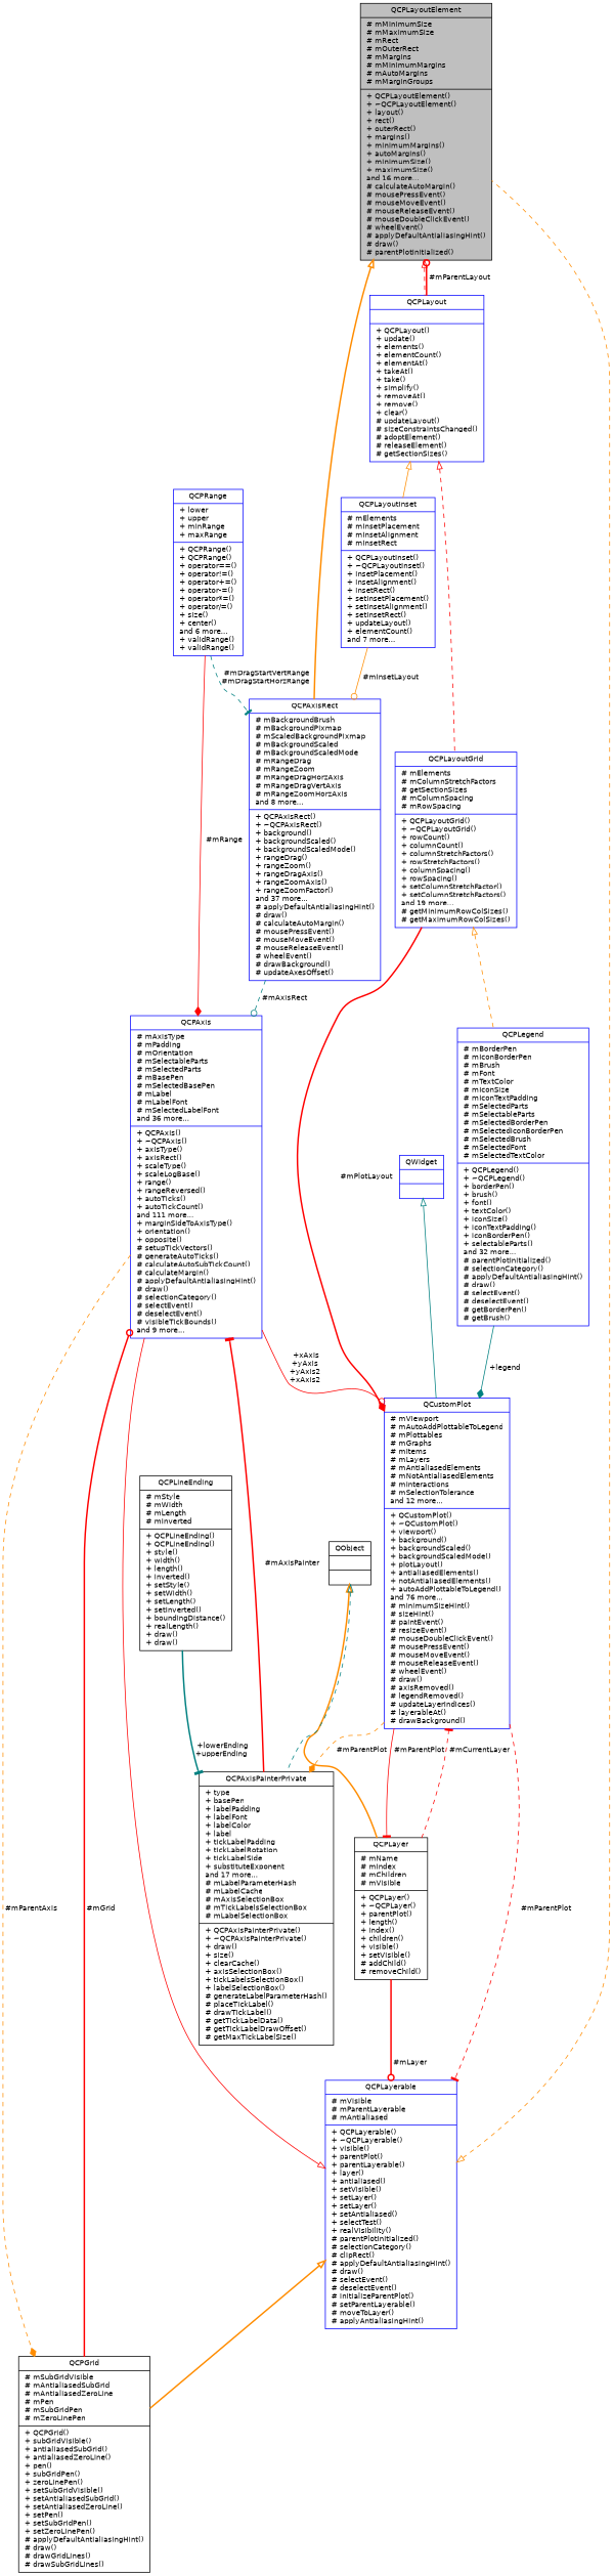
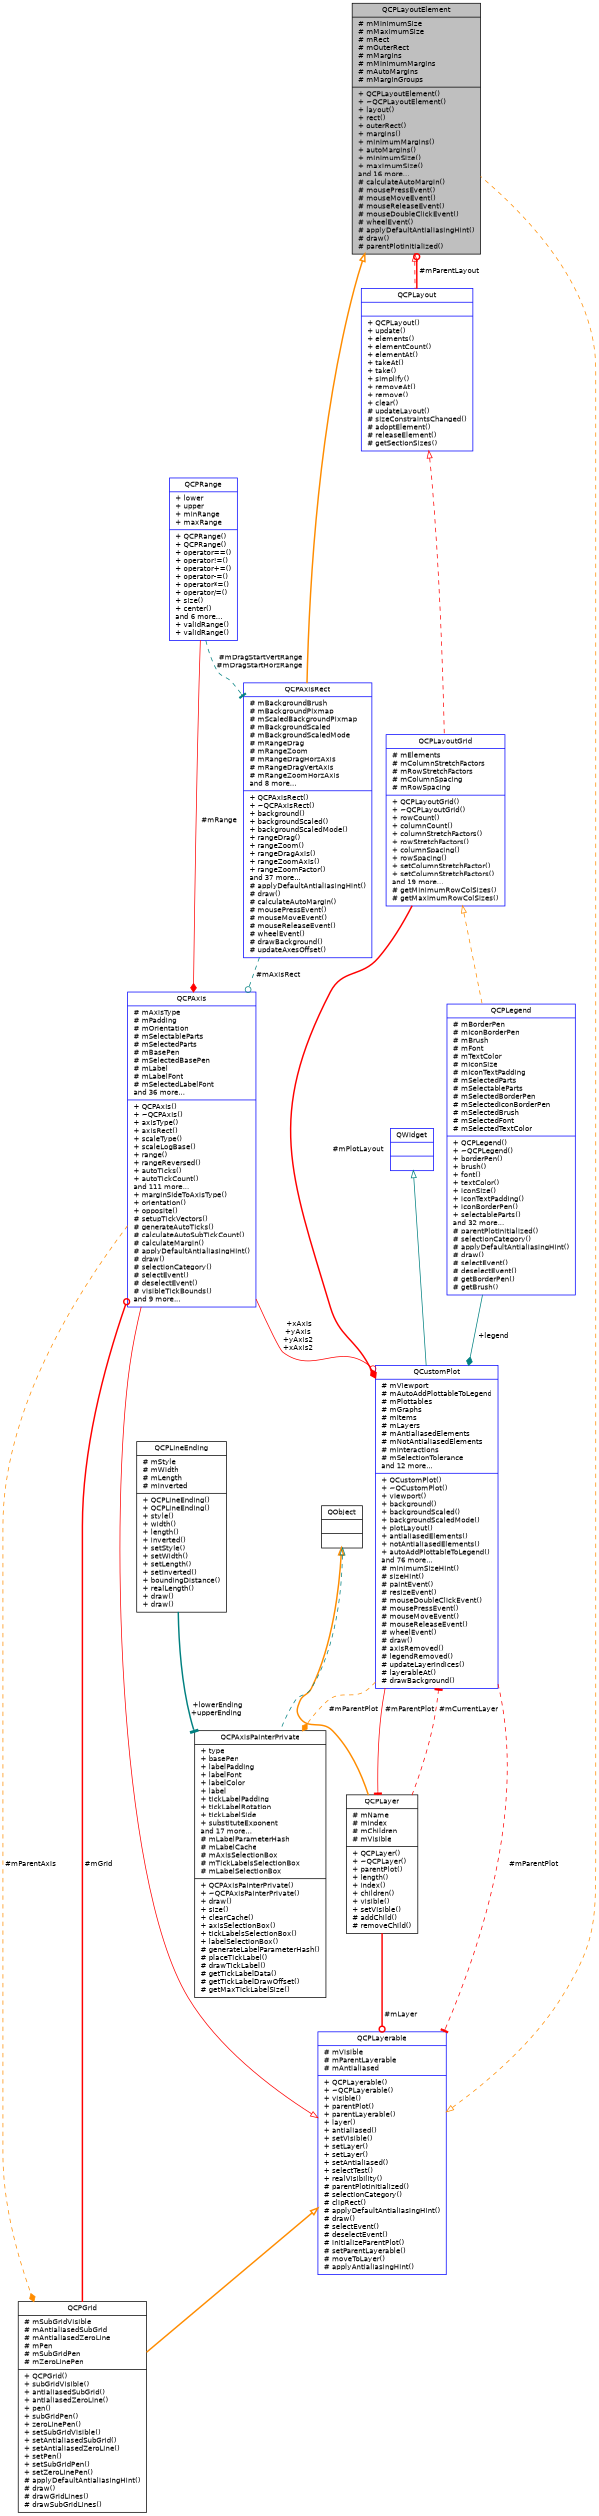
  digraph {
    node [color=blue fillcolor=white fontname=Helvetica fontsize=10 shape=record style=filled]
    edge [color=red fontname=Helvetica fontsize=10 labelfontname=Helvetica labelfontsize=10 style=dashed]
    n1 [color=black fillcolor=grey75 fontcolor=black height=0.2 label="{QCPLayoutElement\n|# mMinimumSize\l# mMaximumSize\l# mRect\l# mOuterRect\l# mMargins\l# mMinimumMargins\l# mAutoMargins\l# mMarginGroups\l|+ QCPLayoutElement()\l+ ~QCPLayoutElement()\l+ layout()\l+ rect()\l+ outerRect()\l+ margins()\l+ minimumMargins()\l+ autoMargins()\l+ minimumSize()\l+ maximumSize()\land 16 more...\l# calculateAutoMargin()\l# mousePressEvent()\l# mouseMoveEvent()\l# mouseReleaseEvent()\l# mouseDoubleClickEvent()\l# wheelEvent()\l# applyDefaultAntialiasingHint()\l# draw()\l# parentPlotInitialized()\l}" width=0.4]
    n2 [height=0.2 label="{QCPLayout\n||+ QCPLayout()\l+ update()\l+ elements()\l+ elementCount()\l+ elementAt()\l+ takeAt()\l+ take()\l+ simplify()\l+ removeAt()\l+ remove()\l+ clear()\l# updateLayout()\l# sizeConstraintsChanged()\l# adoptElement()\l# releaseElement()\l# getSectionSizes()\l}" width=0.4]
    n3 [height=0.2 label="{QCPAxisRect\n|# mBackgroundBrush\l# mBackgroundPixmap\l# mScaledBackgroundPixmap\l# mBackgroundScaled\l# mBackgroundScaledMode\l# mRangeDrag\l# mRangeZoom\l# mRangeDragHorzAxis\l# mRangeDragVertAxis\l# mRangeZoomHorzAxis\land 8 more...\l|+ QCPAxisRect()\l+ ~QCPAxisRect()\l+ background()\l+ backgroundScaled()\l+ backgroundScaledMode()\l+ rangeDrag()\l+ rangeZoom()\l+ rangeDragAxis()\l+ rangeZoomAxis()\l+ rangeZoomFactor()\land 37 more...\l# applyDefaultAntialiasingHint()\l# draw()\l# calculateAutoMargin()\l# mousePressEvent()\l# mouseMoveEvent()\l# mouseReleaseEvent()\l# wheelEvent()\l# drawBackground()\l# updateAxesOffset()\l}" width=0.4]
-   n4 [height=0.2 label="{QCPLayoutGrid\n|# mElements\l# mColumnStretchFactors\l# getSectionSizes\l# mColumnSpacing\l# mRowSpacing\l|+ QCPLayoutGrid()\l+ ~QCPLayoutGrid()\l+ rowCount()\l+ columnCount()\l+ columnStretchFactors()\l+ rowStretchFactors()\l+ columnSpacing()\l+ rowSpacing()\l+ setColumnStretchFactor()\l+ setColumnStretchFactors()\land 19 more...\l# getMinimumRowColSizes()\l# getMaximumRowColSizes()\l}" width=0.4]
-   n5 [height=0.2 label="{QCPLayoutInset\n|# mElements\l# mInsetPlacement\l# mInsetAlignment\l# mInsetRect\l|+ QCPLayoutInset()\l+ ~QCPLayoutInset()\l+ insetPlacement()\l+ insetAlignment()\l+ insetRect()\l+ setInsetPlacement()\l+ setInsetAlignment()\l+ setInsetRect()\l+ updateLayout()\l+ elementCount()\land 7 more...\l}" width=0.4]
+   n4 [height=0.2 label="{QCPLayoutGrid\n|# mElements\l# mColumnStretchFactors\l# mRowStretchFactors\l# mColumnSpacing\l# mRowSpacing\l|+ QCPLayoutGrid()\l+ ~QCPLayoutGrid()\l+ rowCount()\l+ columnCount()\l+ columnStretchFactors()\l+ rowStretchFactors()\l+ columnSpacing()\l+ rowSpacing()\l+ setColumnStretchFactor()\l+ setColumnStretchFactors()\land 19 more...\l# getMinimumRowColSizes()\l# getMaximumRowColSizes()\l}" width=0.4]
    n6 [height=0.2 label="{QCPAxis\n|# mAxisType\l# mPadding\l# mOrientation\l# mSelectableParts\l# mSelectedParts\l# mBasePen\l# mSelectedBasePen\l# mLabel\l# mLabelFont\l# mSelectedLabelFont\land 36 more...\l|+ QCPAxis()\l+ ~QCPAxis()\l+ axisType()\l+ axisRect()\l+ scaleType()\l+ scaleLogBase()\l+ range()\l+ rangeReversed()\l+ autoTicks()\l+ autoTickCount()\land 111 more...\l+ marginSideToAxisType()\l+ orientation()\l+ opposite()\l# setupTickVectors()\l# generateAutoTicks()\l# calculateAutoSubTickCount()\l# calculateMargin()\l# applyDefaultAntialiasingHint()\l# draw()\l# selectionCategory()\l# selectEvent()\l# deselectEvent()\l# visibleTickBounds()\land 9 more...\l}" width=0.4]
    n7 [height=0.2 label="{QCPLayerable\n|# mVisible\l# mParentLayerable\l# mAntialiased\l|+ QCPLayerable()\l+ ~QCPLayerable()\l+ visible()\l+ parentPlot()\l+ parentLayerable()\l+ layer()\l+ antialiased()\l+ setVisible()\l+ setLayer()\l+ setLayer()\l+ setAntialiased()\l+ selectTest()\l+ realVisibility()\l# parentPlotInitialized()\l# selectionCategory()\l# clipRect()\l# applyDefaultAntialiasingHint()\l# draw()\l# selectEvent()\l# deselectEvent()\l# initializeParentPlot()\l# setParentLayerable()\l# moveToLayer()\l# applyAntialiasingHint()\l}" width=0.4]
    n8 [color=black height=0.2 label="{QCPGrid\n|# mSubGridVisible\l# mAntialiasedSubGrid\l# mAntialiasedZeroLine\l# mPen\l# mSubGridPen\l# mZeroLinePen\l|+ QCPGrid()\l+ subGridVisible()\l+ antialiasedSubGrid()\l+ antialiasedZeroLine()\l+ pen()\l+ subGridPen()\l+ zeroLinePen()\l+ setSubGridVisible()\l+ setAntialiasedSubGrid()\l+ setAntialiasedZeroLine()\l+ setPen()\l+ setSubGridPen()\l+ setZeroLinePen()\l# applyDefaultAntialiasingHint()\l# draw()\l# drawGridLines()\l# drawSubGridLines()\l}" width=0.4]
    n9 [height=0.2 label="{QCustomPlot\n|# mViewport\l# mAutoAddPlottableToLegend\l# mPlottables\l# mGraphs\l# mItems\l# mLayers\l# mAntialiasedElements\l# mNotAntialiasedElements\l# mInteractions\l# mSelectionTolerance\land 12 more...\l|+ QCustomPlot()\l+ ~QCustomPlot()\l+ viewport()\l+ background()\l+ backgroundScaled()\l+ backgroundScaledMode()\l+ plotLayout()\l+ antialiasedElements()\l+ notAntialiasedElements()\l+ autoAddPlottableToLegend()\land 76 more...\l# minimumSizeHint()\l# sizeHint()\l# paintEvent()\l# resizeEvent()\l# mouseDoubleClickEvent()\l# mousePressEvent()\l# mouseMoveEvent()\l# mouseReleaseEvent()\l# wheelEvent()\l# draw()\l# axisRemoved()\l# legendRemoved()\l# updateLayerIndices()\l# layerableAt()\l# drawBackground()\l}" width=0.4]
    n10 [color=black height=0.2 label="{QObject\n||}" width=0.4]
    n11 [color=black height=0.2 label="{QCPLayer\n|# mName\l# mIndex\l# mChildren\l# mVisible\l|+ QCPLayer()\l+ ~QCPLayer()\l+ parentPlot()\l+ length()\l+ index()\l+ children()\l+ visible()\l+ setVisible()\l# addChild()\l# removeChild()\l}" width=0.4]
    n12 [color=black height=0.2 label="{QCPAxisPainterPrivate\n|+ type\l+ basePen\l+ labelPadding\l+ labelFont\l+ labelColor\l+ label\l+ tickLabelPadding\l+ tickLabelRotation\l+ tickLabelSide\l+ substituteExponent\land 17 more...\l# mLabelParameterHash\l# mLabelCache\l# mAxisSelectionBox\l# mTickLabelsSelectionBox\l# mLabelSelectionBox\l|+ QCPAxisPainterPrivate()\l+ ~QCPAxisPainterPrivate()\l+ draw()\l+ size()\l+ clearCache()\l+ axisSelectionBox()\l+ tickLabelsSelectionBox()\l+ labelSelectionBox()\l# generateLabelParameterHash()\l# placeTickLabel()\l# drawTickLabel()\l# getTickLabelData()\l# getTickLabelDrawOffset()\l# getMaxTickLabelSize()\l}" width=0.4]
    n13 [height=0.2 label="{QWidget\n||}" width=0.4]
    n14 [height=0.2 label="{QCPLegend\n|# mBorderPen\l# mIconBorderPen\l# mBrush\l# mFont\l# mTextColor\l# mIconSize\l# mIconTextPadding\l# mSelectedParts\l# mSelectableParts\l# mSelectedBorderPen\l# mSelectedIconBorderPen\l# mSelectedBrush\l# mSelectedFont\l# mSelectedTextColor\l|+ QCPLegend()\l+ ~QCPLegend()\l+ borderPen()\l+ brush()\l+ font()\l+ textColor()\l+ iconSize()\l+ iconTextPadding()\l+ iconBorderPen()\l+ selectableParts()\land 32 more...\l# parentPlotInitialized()\l# selectionCategory()\l# applyDefaultAntialiasingHint()\l# draw()\l# selectEvent()\l# deselectEvent()\l# getBorderPen()\l# getBrush()\l}" width=0.4]
    n15 [height=0.2 label="{QCPRange\n|+ lower\l+ upper\l+ minRange\l+ maxRange\l|+ QCPRange()\l+ QCPRange()\l+ operator==()\l+ operator!=()\l+ operator+=()\l+ operator-=()\l+ operator*=()\l+ operator/=()\l+ size()\l+ center()\land 6 more...\l+ validRange()\l+ validRange()\l}" width=0.4]
    n16 [color=black height=0.2 label="{QCPLineEnding\n|# mStyle\l# mWidth\l# mLength\l# mInverted\l|+ QCPLineEnding()\l+ QCPLineEnding()\l+ style()\l+ width()\l+ length()\l+ inverted()\l+ setStyle()\l+ setWidth()\l+ setLength()\l+ setInverted()\l+ boundingDistance()\l+ realLength()\l+ draw()\l+ draw()\l}" width=0.4]
    n1 -> n2 [arrowtail=onormal dir=back]
    n1 -> n3 [arrowtail=onormal color=darkorange dir=back style=bold]
    n2 -> n1 [arrowhead=odot label=" #mParentLayout" style=bold]
    n2 -> n4 [arrowtail=onormal dir=back]
-   n2 -> n5 [arrowtail=onormal color=darkorange dir=back style=solid]
    n3 -> n6 [arrowhead=odot color=teal label=" #mAxisRect"]
    n4 -> n9 [arrowhead=diamond label=" #mPlotLayout" style=bold]
    n4 -> n14 [arrowtail=onormal color=darkorange dir=back]
-   n5 -> n3 [arrowhead=odot color=darkorange label=" #mInsetLayout" style=solid]
    n6 -> n8 [arrowhead=diamond color=darkorange label=" #mParentAxis"]
    n6 -> n9 [arrowhead=odot label=" +xAxis\n+yAxis\n+yAxis2\n+xAxis2" style=solid]
    n7 -> n1 [arrowtail=onormal color=darkorange dir=back]
    n7 -> n6 [arrowtail=onormal dir=back style=solid]
    n7 -> n8 [arrowtail=onormal color=darkorange dir=back style=bold]
    n8 -> n6 [arrowhead=odot label=" #mGrid" style=bold]
    n9 -> n7 [arrowhead=tee label=" #mParentPlot"]
    n9 -> n11 [arrowhead=tee label=" #mParentPlot" style=solid]
    n9 -> n12 [arrowhead=diamond color=darkorange label=" #mParentPlot"]
    n10 -> n11 [arrowtail=onormal color=darkorange dir=back style=bold]
    n10 -> n12 [arrowtail=onormal color=teal dir=back]
    n11 -> n7 [arrowhead=odot label=" #mLayer" style=bold]
    n11 -> n9 [arrowhead=tee label=" #mCurrentLayer"]
-   n12 -> n6 [arrowhead=tee label=" #mAxisPainter" style=bold]
    n13 -> n9 [arrowtail=onormal color=teal dir=back style=solid]
    n14 -> n9 [arrowhead=diamond color=teal label=" +legend" style=solid]
    n15 -> n3 [arrowhead=tee color=teal label=" #mDragStartVertRange\n#mDragStartHorzRange"]
    n15 -> n6 [arrowhead=diamond label=" #mRange" style=solid]
    n16 -> n12 [arrowhead=tee color=teal label=" +lowerEnding\n+upperEnding" style=bold]
  }
